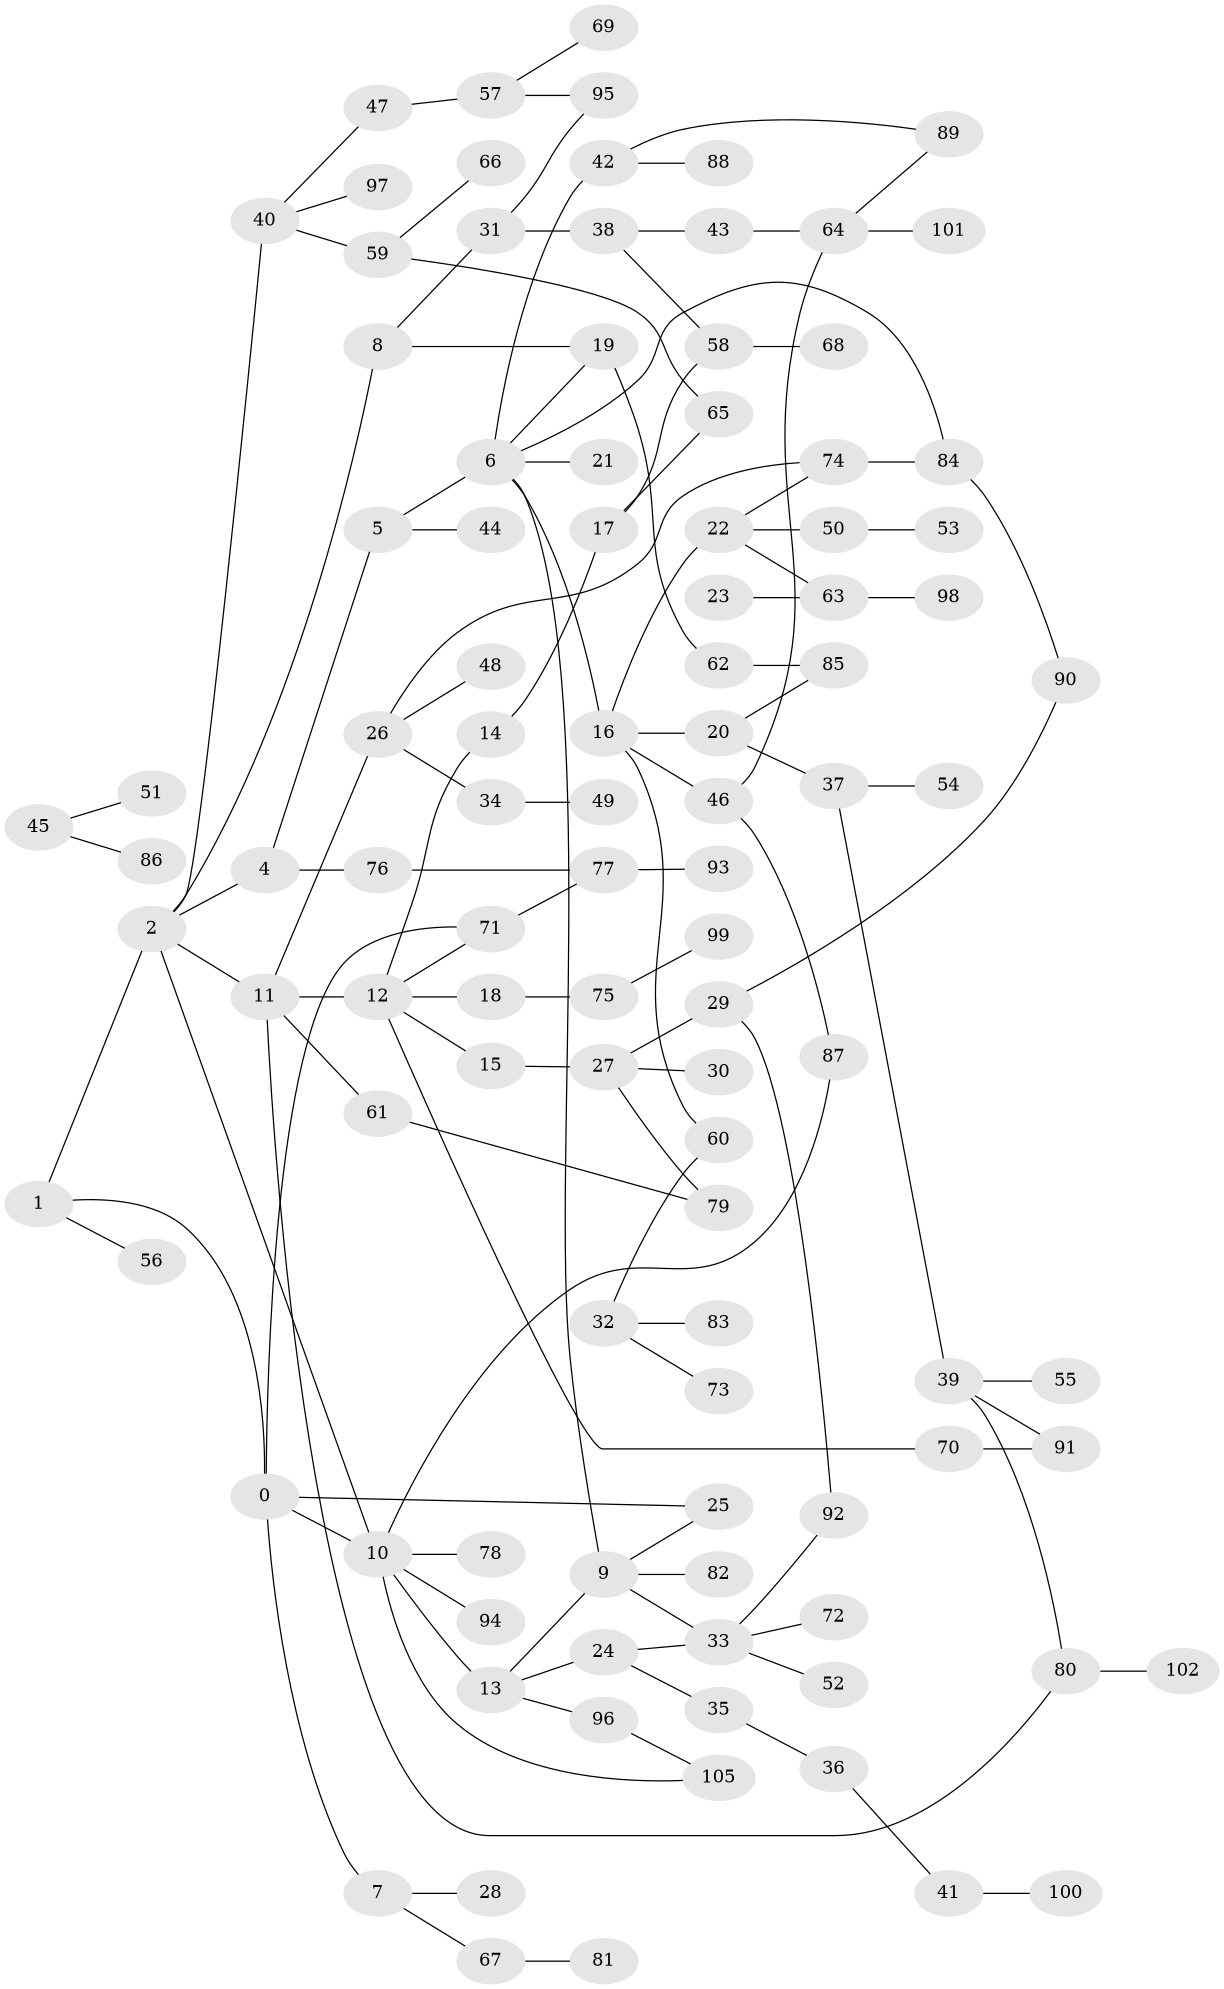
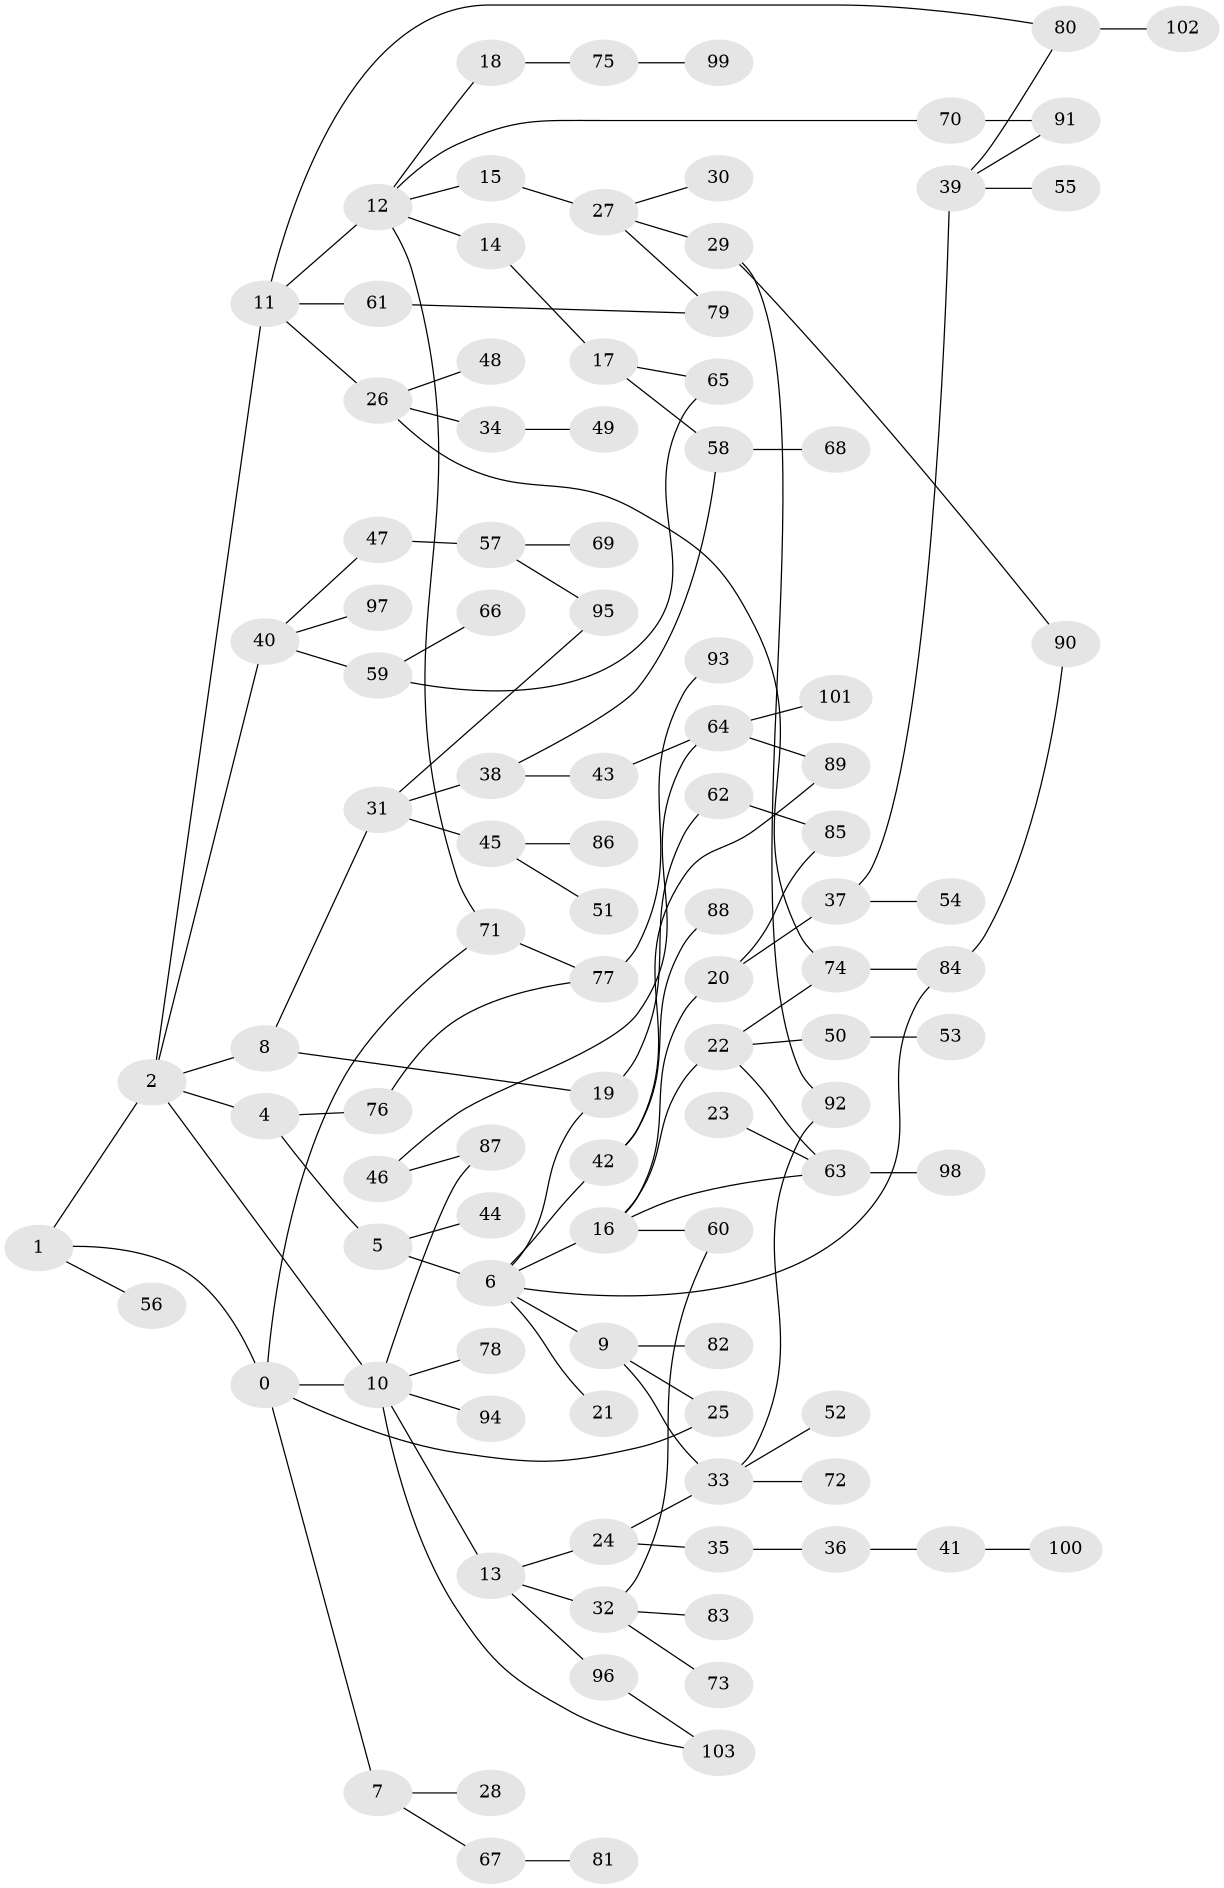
  graph {
    rankdir=LR
    node [color=gray90 style=filled]
    1
    2
    n3 [label=0]
    56
    4
    8
    10
    11
    40
    7
    25
    71
    5
    76
    19
    31
    13
    78
    87
    94
-   103 [label=105]
+   103
    12
    26
    61
    80
    47
    59
    97
    28
    67
    77
    6
    44
    9
    16
    21
    42
    84
    33
    82
    20
    22
    46
    60
    62
    88
    89
    90
    81
    38
    45
    95
    92
    52
    72
    24
    32
    96
    14
    15
    18
    70
    74
    34
    48
    79
    102
    17
    27
    75
    91
    35
    73
    83
    58
    65
    29
    30
    37
    85
    50
    63
    64
    68
    99
    39
    54
    23
    53
    98
    36
    49
    43
    51
    86
    41
    100
    55
    57
    66
    101
    69
    93
    1 -- 2
    1 -- n3
    1 -- 56
    2 -- 4
    2 -- 8
    2 -- 10
    2 -- 11
    2 -- 40
    n3 -- 10
    n3 -- 7
    n3 -- 25
    n3 -- 71
    4 -- 5
    4 -- 76
    8 -- 19
    8 -- 31
    10 -- 13
    10 -- 78
    10 -- 87
    10 -- 94
    10 -- 103
    11 -- 12
    11 -- 26
    11 -- 61
    11 -- 80
    40 -- 47
    40 -- 59
    40 -- 97
    7 -- 28
    7 -- 67
    71 -- 77
    5 -- 6
    5 -- 44
    76 -- 77
    19 -- 62
    31 -- 38
+   31 -- 45
    31 -- 95
    13 -- 24
-   13 -- 9
+   13 -- 32
    13 -- 96
    12 -- 71
    12 -- 14
    12 -- 15
    12 -- 18
    12 -- 70
    26 -- 74
    26 -- 34
    26 -- 48
    61 -- 79
    80 -- 102
    47 -- 57
    59 -- 65
    59 -- 66
    67 -- 81
    77 -- 93
    6 -- 19
    6 -- 9
    6 -- 16
    6 -- 21
    6 -- 42
    6 -- 84
    9 -- 25
    9 -- 33
    9 -- 82
    16 -- 20
    16 -- 22
-   16 -- 46
+   16 -- 63
    16 -- 60
    42 -- 88
    42 -- 89
    84 -- 90
    33 -- 92
    33 -- 52
    33 -- 72
    20 -- 37
    20 -- 85
    22 -- 74
    22 -- 50
    22 -- 63
    46 -- 87
    46 -- 64
    62 -- 85
    38 -- 58
    38 -- 43
    45 -- 51
    45 -- 86
    24 -- 33
    24 -- 35
    32 -- 60
    32 -- 73
    32 -- 83
    96 -- 103
    14 -- 17
    15 -- 27
    18 -- 75
    70 -- 91
    74 -- 84
    34 -- 49
    17 -- 58
    17 -- 65
    27 -- 79
    27 -- 29
    27 -- 30
    75 -- 99
    35 -- 36
    58 -- 68
    29 -- 90
    29 -- 92
    37 -- 39
    37 -- 54
    50 -- 53
    63 -- 98
    64 -- 89
    64 -- 101
    39 -- 80
    39 -- 91
    39 -- 55
    23 -- 63
    36 -- 41
    43 -- 64
    41 -- 100
    57 -- 95
    57 -- 69
  }
